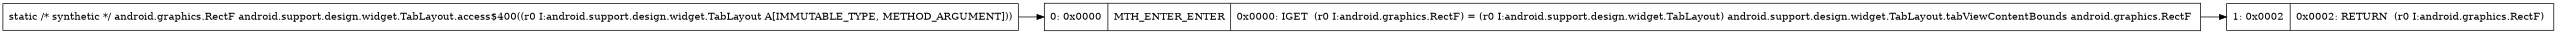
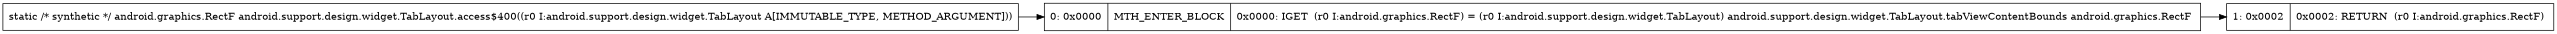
  digraph {
    rankdir=LR
    node [shape=record]
-   n1 [label="{0\:\ 0x0000|MTH_ENTER_ENTER\l|0x0000: IGET  (r0 I:android.graphics.RectF) = (r0 I:android.support.design.widget.TabLayout) android.support.design.widget.TabLayout.tabViewContentBounds android.graphics.RectF \l}"]
+   n1 [label="{0\:\ 0x0000|MTH_ENTER_BLOCK\l|0x0000: IGET  (r0 I:android.graphics.RectF) = (r0 I:android.support.design.widget.TabLayout) android.support.design.widget.TabLayout.tabViewContentBounds android.graphics.RectF \l}"]
    n2 [label="{1\:\ 0x0002|0x0002: RETURN  (r0 I:android.graphics.RectF) \l}"]
    n3 [label="{static \/* synthetic *\/ android.graphics.RectF android.support.design.widget.TabLayout.access$400((r0 I:android.support.design.widget.TabLayout A[IMMUTABLE_TYPE, METHOD_ARGUMENT])) }"]
    n1 -> n2
    n3 -> n1
  }
